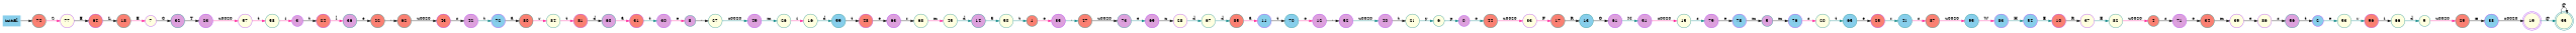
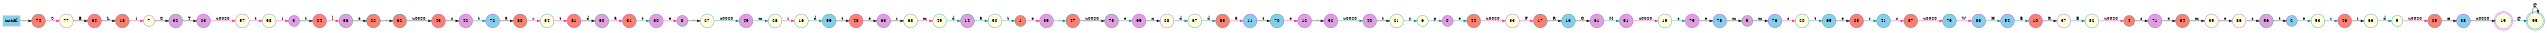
  digraph {
    rankdir=LR
    node [color=teal fillcolor=lightyellow shape=circle style=filled]
    edge [color=black]
    0 [color=purple fillcolor=plum]
    44 [fillcolor=salmon]
    33 [color=purple]
    17 [fillcolor=salmon]
    1 [fillcolor=salmon]
    35 [color=purple fillcolor=plum]
    47 [fillcolor=salmon]
    73 [fillcolor=plum]
    2 [color=purple fillcolor=skyblue]
    53
-   46 [color=purple fillcolor=salmon label=96]
+   46 [color=purple fillcolor=salmon]
    66
    3 [color=purple fillcolor=plum]
    24 [color=purple fillcolor=salmon]
    36 [fillcolor=plum]
    22 [fillcolor=salmon]
    4 [fillcolor=salmon]
    71 [color=purple fillcolor=plum]
    34 [fillcolor=salmon]
    39 [color=purple]
    5 [fillcolor=plum]
    76 [color=purple fillcolor=skyblue]
    20
    65 [fillcolor=skyblue]
    6
    7 [color=purple]
    32 [fillcolor=plum]
    23 [color=purple fillcolor=plum]
    57 [color=purple]
    8 [fillcolor=plum]
    27
    49 [color=purple fillcolor=plum]
    26
    29 [fillcolor=salmon]
    9
    38 [color=purple fillcolor=skyblue]
    19 [color=purple shape=doublecircle]
    10 [color=purple fillcolor=salmon]
    37 [color=purple]
    82
    11 [color=purple fillcolor=skyblue]
    70 [fillcolor=skyblue]
    12 [color=purple fillcolor=plum]
    52 [color=purple fillcolor=plum]
    40 [color=purple fillcolor=plum]
    21
    13 [fillcolor=skyblue]
    61 [color=purple fillcolor=plum]
    51 [color=purple fillcolor=plum]
    15
    14 [fillcolor=plum]
    50
    79 [color=purple fillcolor=plum]
    78 [color=purple fillcolor=skyblue]
    59 [fillcolor=skyblue]
    16
    48 [color=purple fillcolor=salmon]
    63 [color=purple fillcolor=plum]
    18 [fillcolor=salmon]
    55 [shape=doublecircle]
    25 [color=purple fillcolor=salmon]
    41 [fillcolor=skyblue]
    62 [fillcolor=salmon]
    43 [color=purple fillcolor=salmon]
    42 [color=purple fillcolor=plum]
    58
    87 [fillcolor=salmon]
-   75 [fillcolor=skyblue label=95]
+   75 [fillcolor=skyblue]
    28 [color=purple]
    67
    85 [fillcolor=salmon]
    30 [color=purple fillcolor=plum]
    31 [color=purple fillcolor=salmon]
    86 [color=purple]
    56 [fillcolor=plum]
    69 [color=purple fillcolor=plum]
    83 [color=purple fillcolor=skyblue]
    72 [color=purple fillcolor=skyblue]
    80 [fillcolor=salmon]
    84
    45
    68
    54 [color=purple fillcolor=skyblue]
    60 [fillcolor=plum]
    64 [color=purple fillcolor=salmon]
    81 [color=purple fillcolor=salmon]
    74 [fillcolor=salmon]
    77 [color=purple]
    initial [fillcolor=skyblue shape=plaintext]
    0 -> 44 [color=teal label=e]
    44 -> 33 [color=deeppink label="\u0020"]
    33 -> 17 [color=deeppink label=F]
    17 -> 13 [label=R]
    1 -> 35 [color=deeppink label=e]
    35 -> 47 [color=teal label=","]
    47 -> 73 [label="\u0020"]
    73 -> 69 [color=teal label=e]
    2 -> 53 [color=teal label=e]
    53 -> 46 [color=teal label=r]
    46 -> 66 [label=i]
    66 -> 9 [color=teal label=d]
    3 -> 24 [label=t]
    24 -> 36 [color=deeppink label=l]
    36 -> 22 [label=e]
    22 -> 62 [label=","]
    4 -> 71 [label=s]
    71 -> 34 [label=e]
    34 -> 39 [label=m]
    39 -> 86 [label=e]
    5 -> 76 [label=m]
    76 -> 20 [color=deeppink label=s]
    20 -> 65 [color=teal label=t]
    65 -> 25 [label=e]
    6 -> 0 [color=teal label=p]
    7 -> 32 [label=C]
    32 -> 23 [label=T]
    23 -> 57 [color=deeppink label="\u0020"]
    57 -> 58 [color=deeppink label=t]
    8 -> 27 [label=","]
    27 -> 49 [color=teal label="\u0020"]
    49 -> 26 [color=teal label=m]
    26 -> 16 [color=deeppink label=i]
    29 -> 38 [label="="]
    9 -> 29 [color=deeppink label="\u0020"]
    38 -> 19 [label="\u0020"]
    19 -> 55 [color=teal label="@"]
    10 -> 37 [label=R]
    37 -> 82 [color=teal label=E]
    82 -> 4 [color=deeppink label="\u0020"]
    11 -> 70 [label=t]
    70 -> 12 [color=deeppink label=e]
    12 -> 52 [label=","]
    52 -> 40 [color=teal label="\u0020"]
    40 -> 21 [label=t]
    21 -> 6 [color=teal label=y]
    13 -> 61 [label=O]
    61 -> 51 [color=teal label=M]
    51 -> 15 [color=deeppink label="\u0020"]
    15 -> 79 [color=teal label=s]
    14 -> 50 [color=teal label=a]
    50 -> 1 [color=teal label=t]
    79 -> 78 [label=e]
    78 -> 5 [label=m]
    59 -> 48 [label=t]
    16 -> 59 [color=teal label=d]
    48 -> 63 [label=e]
    63 -> 68 [label=r]
-   18 -> 7 [color=deeppink label=E]
+   18 -> 7 [color=deeppink label=i]
    55 -> 55 [label="@"]
    25 -> 41 [color=teal label=r]
    41 -> 87 [color=deeppink label=s]
    62 -> 43 [label="\u0020"]
    43 -> 42 [label=s]
    42 -> 72 [color=teal label=t]
    58 -> 3 [color=deeppink label=i]
    87 -> 75 [color=deeppink label="\u0020"]
    75 -> 83 [color=deeppink label=W]
    28 -> 67 [color=teal label=d]
    67 -> 85 [color=teal label=d]
    85 -> 11 [color=deeppink label=a]
    30 -> 8 [color=deeppink label=e]
    31 -> 30 [color=teal label=t]
    86 -> 56 [label=s]
    56 -> 2 [label=t]
    69 -> 28 [label=n]
    83 -> 54 [color=teal label=H]
    72 -> 80 [label=a]
    80 -> 84 [color=deeppink label=r]
    84 -> 81 [color=deeppink label=t]
    45 -> 14 [color=teal label=d]
    68 -> 45 [color=deeppink label=m]
    54 -> 10 [color=teal label=E]
    60 -> 31 [color=deeppink label=a]
    64 -> 18 [label=L]
    81 -> 60 [label=d]
    74 -> 77 [color=deeppink label=S]
    77 -> 64 [label=E]
    initial -> 74
  }
